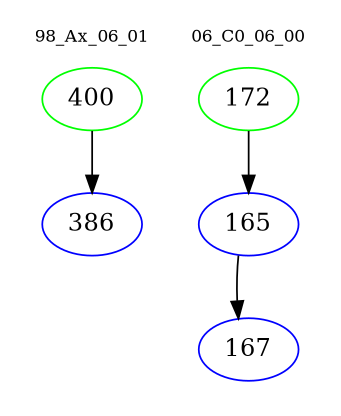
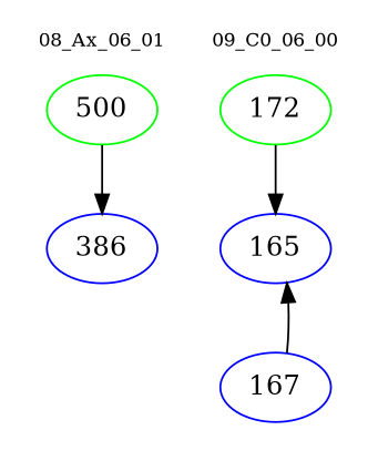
  digraph {
    node [color=blue]
    edge [color=black]
-   n1 [color=green label=400]
+   n1 [color=green label=500]
    n2 [label=386]
    n3 [color=green label=172]
    n4 [label=165]
    n5 [label=167]
    subgraph cluster_1 {
      color=white
      fontsize=10
-     label="98_Ax_06_01"
+     label="08_Ax_06_01"
      n1
      n2
    }
    subgraph cluster_2 {
      color=white
      fontsize=10
-     label="06_C0_06_00"
+     label="09_C0_06_00"
      n3
      n4
      n5
    }
    n1 -> n2
    n3 -> n4
-   n4 -> n5
+   n5 -> n4
  }
